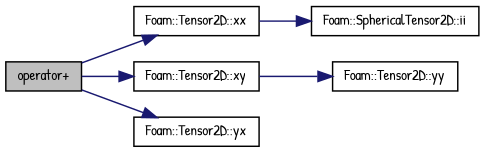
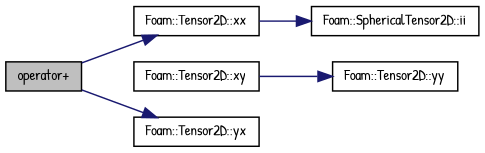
  digraph {
    fontname="Patrick Hand"
    rankdir=LR
    node [color=black fontname="Patrick Hand" fontsize=10 shape=record]
    edge [color=midnightblue fontname="Patrick Hand" fontsize=10 labelfontname=FreeSans labelfontsize=10 style=solid]
    n1 [fillcolor=grey75 fontcolor=black height=0.2 label="operator+" style=filled width=0.4]
    n2 [height=0.2 label="Foam::Tensor2D::xx" width=0.4]
    n3 [height=0.2 label="Foam::Tensor2D::xy" width=0.4]
    n4 [height=0.2 label="Foam::Tensor2D::yx" width=0.4]
    n5 [height=0.2 label="Foam::SphericalTensor2D::ii" width=0.4]
    n6 [height=0.2 label="Foam::Tensor2D::yy" width=0.4]
    n1 -> n2
-   n1 -> n3
    n1 -> n4
    n2 -> n5
    n3 -> n6
  }
